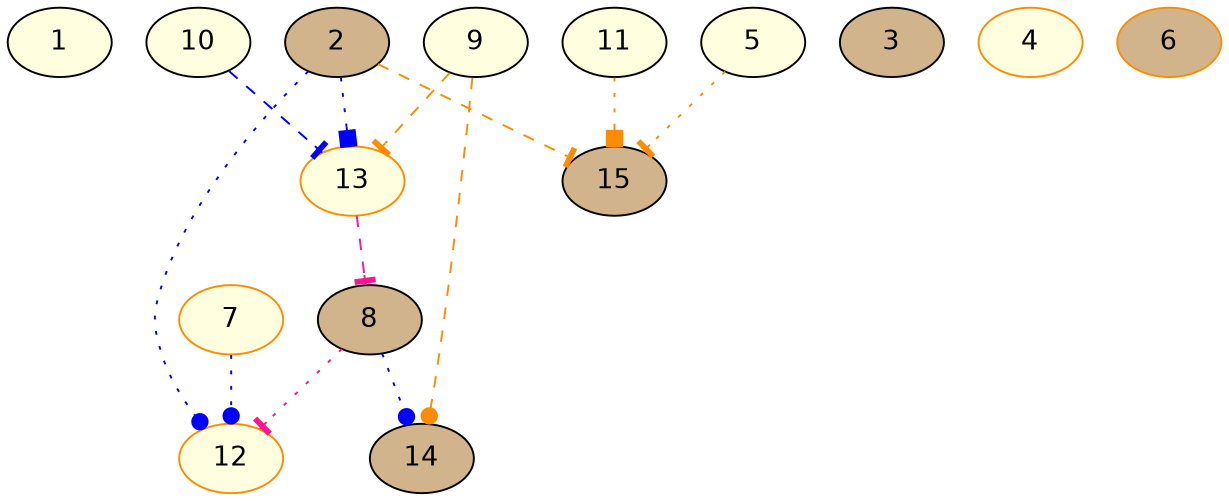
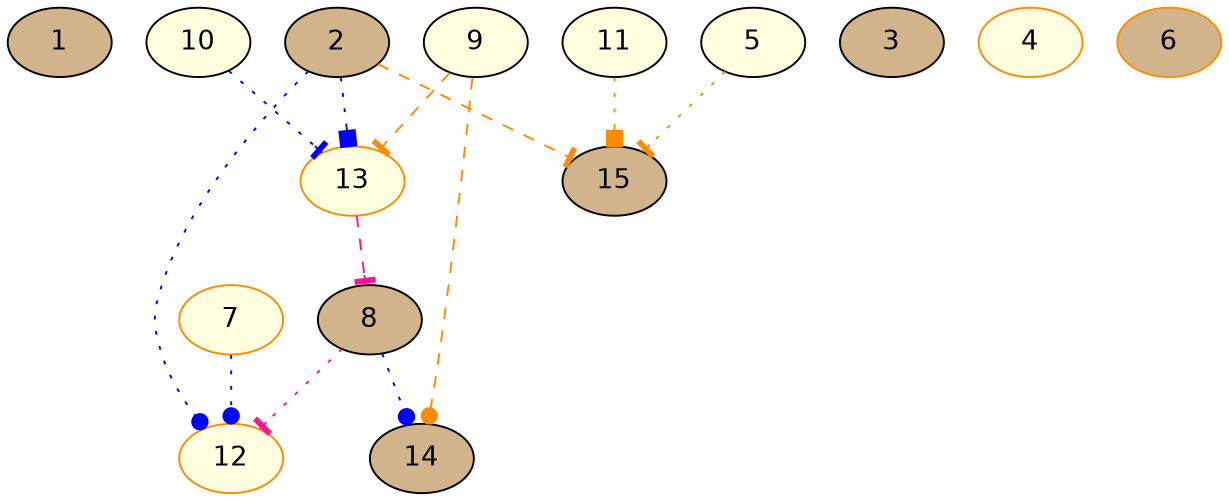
  digraph {
    fontname="DejaVu Sans"
    node [alpha=0.09 color=black fillcolor=lightyellow fontname="DejaVu Sans" style=filled]
    edge [arrowhead=tee color=blue fontname="DejaVu Sans" style=dotted]
-   1 [alpha=0.05 expect_size=49123328]
+   1 [alpha=0.05 expect_size=49123328 fillcolor=tan]
    2 [expect_size=52187136 fillcolor=tan]
    12 [alpha=0.04 color=darkorange expect_size=45739008]
    13 [alpha=0.02 color=darkorange expect_size=18968576]
    15 [alpha=0.18 expect_size=15480832 fillcolor=tan]
    8 [alpha=0.20 expect_size=32671744 fillcolor=tan]
    3 [alpha=0.10 expect_size=20848640 fillcolor=tan]
    4 [color=darkorange expect_size=17612800]
    5 [alpha=0.15 expect_size=25938944]
    6 [alpha=0.11 color=darkorange expect_size=19923968 fillcolor=tan]
    7 [alpha=0.16 color=darkorange expect_size=41885696]
    14 [alpha=0.03 expect_size=41843712 fillcolor=tan]
    9 [alpha=0.03 expect_size=46348288]
    10 [alpha=0.13 expect_size=16390144]
    11 [alpha=0.06 expect_size=33235968]
    2 -> 12 [arrowhead=dot]
    2 -> 13 [arrowhead=box]
    2 -> 15 [color=darkorange style=dashed]
    13 -> 8 [color=deeppink style=dashed]
    8 -> 12 [color=deeppink]
    8 -> 14 [arrowhead=dot]
    5 -> 15 [color=darkorange]
    7 -> 12 [arrowhead=dot]
    9 -> 13 [color=darkorange style=dashed]
    9 -> 14 [arrowhead=dot color=darkorange style=dashed]
-   10 -> 13 [style=dashed]
+   10 -> 13
    11 -> 15 [arrowhead=box color=darkorange]
  }
